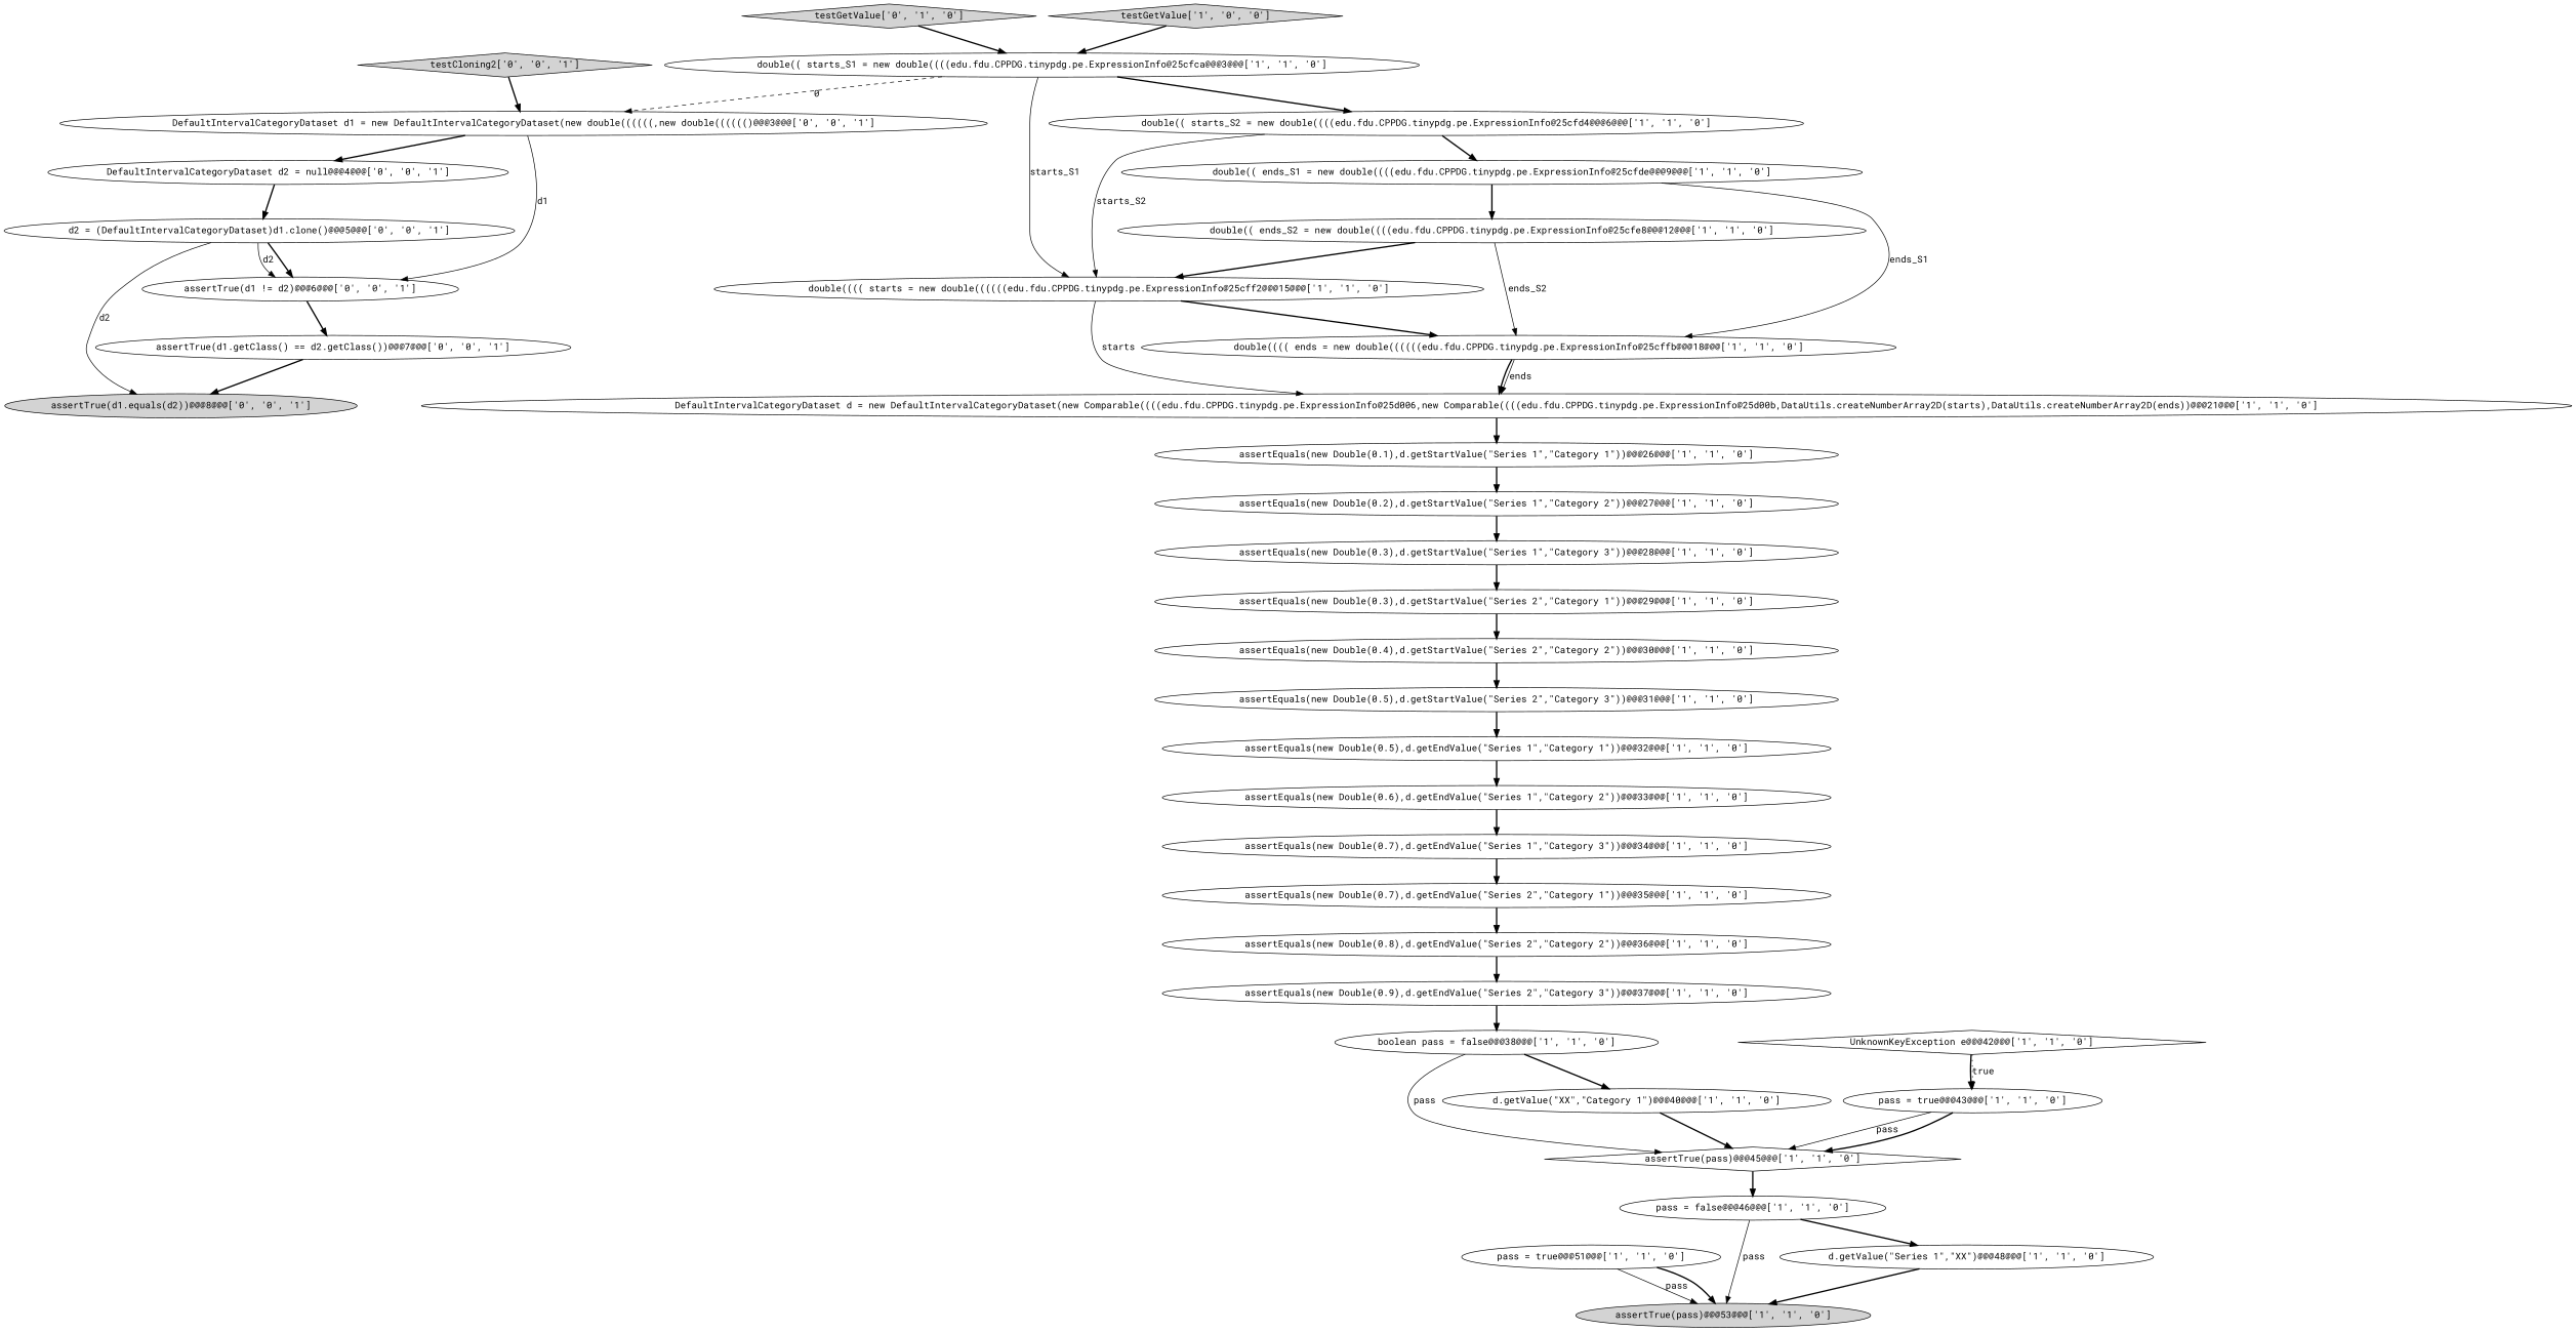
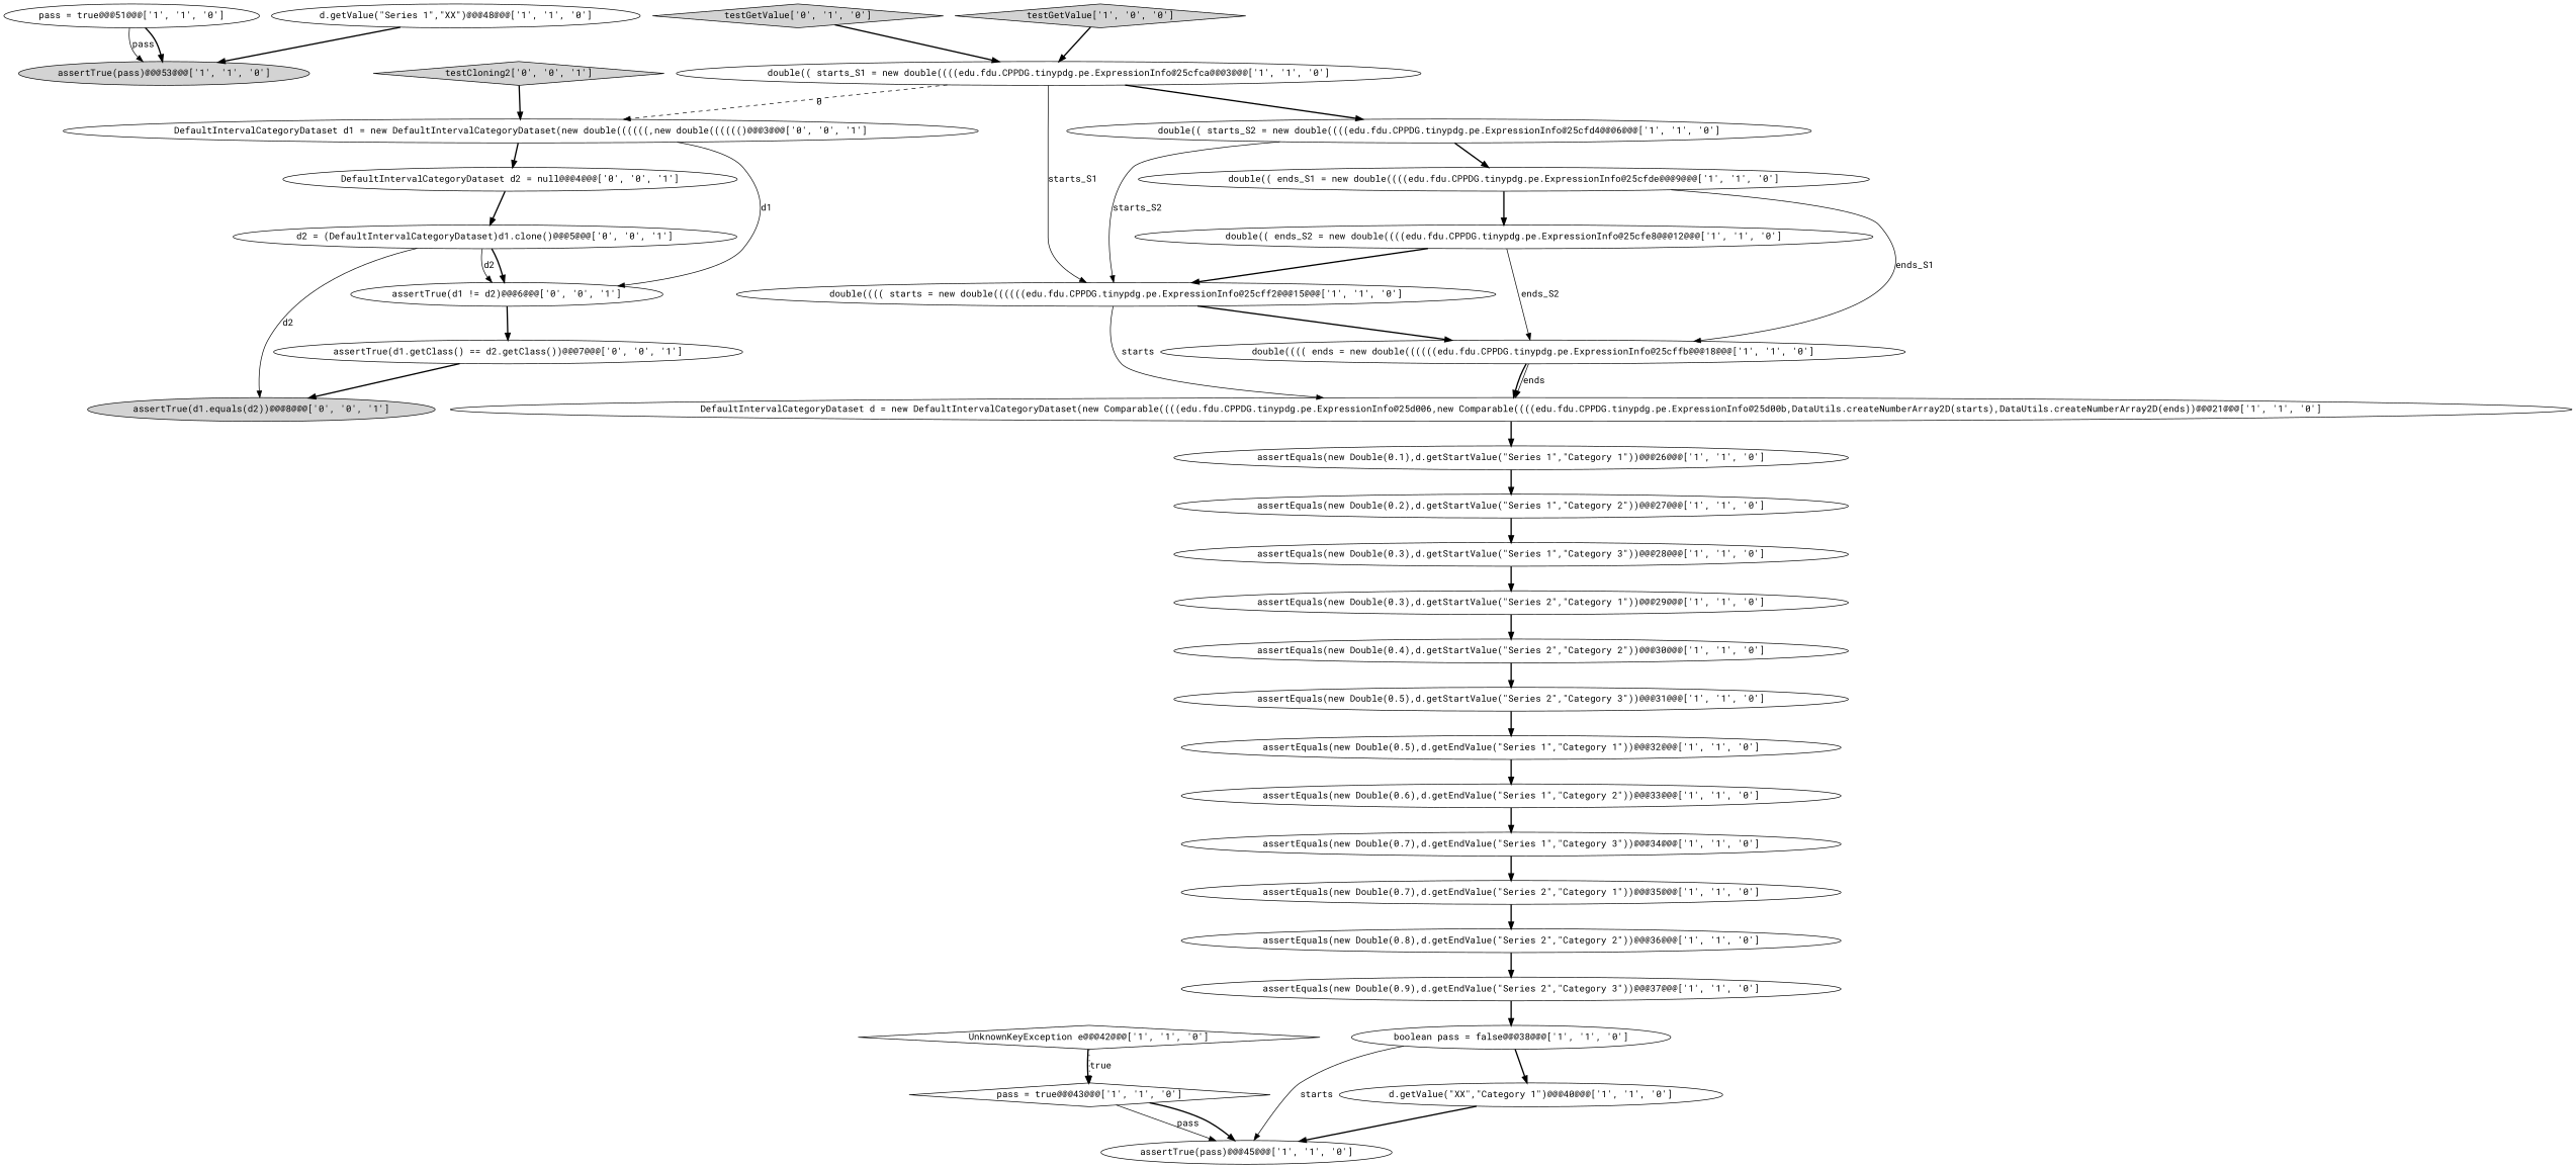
  digraph {
    fontname="Roboto Mono"
    node [fillcolor=white fontname="Roboto Mono" shape=ellipse style=filled]
    edge [fontname="Roboto Mono" style=bold]
    n1 [label="pass = true@@@51@@@['1', '1', '0']"]
    n2 [fillcolor=lightgray label="assertTrue(pass)@@@53@@@['1', '1', '0']"]
    n3 [label="assertEquals(new Double(0.1),d.getStartValue(\"Series 1\",\"Category 1\"))@@@26@@@['1', '1', '0']"]
    n4 [label="assertEquals(new Double(0.2),d.getStartValue(\"Series 1\",\"Category 2\"))@@@27@@@['1', '1', '0']"]
    n5 [label="assertEquals(new Double(0.3),d.getStartValue(\"Series 1\",\"Category 3\"))@@@28@@@['1', '1', '0']"]
    n6 [label="d.getValue(\"Series 1\",\"XX\")@@@48@@@['1', '1', '0']"]
    n7 [label="double(( starts_S1 = new double((((edu.fdu.CPPDG.tinypdg.pe.ExpressionInfo@25cfca@@@3@@@['1', '1', '0']"]
    n8 [label="double(((( starts = new double((((((edu.fdu.CPPDG.tinypdg.pe.ExpressionInfo@25cff2@@@15@@@['1', '1', '0']"]
    n9 [label="DefaultIntervalCategoryDataset d1 = new DefaultIntervalCategoryDataset(new double((((((,new double(((((()@@@3@@@['0', '0', '1']"]
    n10 [label="double(( starts_S2 = new double((((edu.fdu.CPPDG.tinypdg.pe.ExpressionInfo@25cfd4@@@6@@@['1', '1', '0']"]
    n11 [label="double(((( ends = new double((((((edu.fdu.CPPDG.tinypdg.pe.ExpressionInfo@25cffb@@@18@@@['1', '1', '0']"]
    n12 [label="DefaultIntervalCategoryDataset d = new DefaultIntervalCategoryDataset(new Comparable((((edu.fdu.CPPDG.tinypdg.pe.ExpressionInfo@25d006,new Comparable((((edu.fdu.CPPDG.tinypdg.pe.ExpressionInfo@25d00b,DataUtils.createNumberArray2D(starts),DataUtils.createNumberArray2D(ends))@@@21@@@['1', '1', '0']"]
    n13 [label="DefaultIntervalCategoryDataset d2 = null@@@4@@@['0', '0', '1']"]
    n14 [label="assertTrue(d1 != d2)@@@6@@@['0', '0', '1']"]
    n15 [label="double(( ends_S1 = new double((((edu.fdu.CPPDG.tinypdg.pe.ExpressionInfo@25cfde@@@9@@@['1', '1', '0']"]
    n16 [fillcolor=lightgray label="testGetValue['0', '1', '0']" shape=diamond]
    n17 [label="assertEquals(new Double(0.5),d.getStartValue(\"Series 2\",\"Category 3\"))@@@31@@@['1', '1', '0']"]
    n18 [label="assertEquals(new Double(0.5),d.getEndValue(\"Series 1\",\"Category 1\"))@@@32@@@['1', '1', '0']"]
    n19 [label="assertEquals(new Double(0.6),d.getEndValue(\"Series 1\",\"Category 2\"))@@@33@@@['1', '1', '0']"]
    n20 [label="double(( ends_S2 = new double((((edu.fdu.CPPDG.tinypdg.pe.ExpressionInfo@25cfe8@@@12@@@['1', '1', '0']"]
    n21 [label="assertTrue(d1.getClass() == d2.getClass())@@@7@@@['0', '0', '1']"]
    n22 [fillcolor=lightgray label="assertTrue(d1.equals(d2))@@@8@@@['0', '0', '1']"]
    n23 [label="assertEquals(new Double(0.7),d.getEndValue(\"Series 1\",\"Category 3\"))@@@34@@@['1', '1', '0']"]
    n24 [label="assertEquals(new Double(0.4),d.getStartValue(\"Series 2\",\"Category 2\"))@@@30@@@['1', '1', '0']"]
    n25 [label="assertEquals(new Double(0.3),d.getStartValue(\"Series 2\",\"Category 1\"))@@@29@@@['1', '1', '0']"]
    n26 [label="d2 = (DefaultIntervalCategoryDataset)d1.clone()@@@5@@@['0', '0', '1']"]
    n27 [label="boolean pass = false@@@38@@@['1', '1', '0']"]
-   n28 [label="assertTrue(pass)@@@45@@@['1', '1', '0']" shape=diamond]
+   n28 [label="assertTrue(pass)@@@45@@@['1', '1', '0']"]
    n29 [label="d.getValue(\"XX\",\"Category 1\")@@@40@@@['1', '1', '0']"]
-   n30 [label="pass = false@@@46@@@['1', '1', '0']"]
    n31 [fillcolor=lightgray label="testCloning2['0', '0', '1']" shape=diamond]
    n32 [label="assertEquals(new Double(0.9),d.getEndValue(\"Series 2\",\"Category 3\"))@@@37@@@['1', '1', '0']"]
-   n33 [label="pass = true@@@43@@@['1', '1', '0']"]
+   n33 [label="pass = true@@@43@@@['1', '1', '0']" shape=diamond]
    n34 [label="assertEquals(new Double(0.7),d.getEndValue(\"Series 2\",\"Category 1\"))@@@35@@@['1', '1', '0']"]
    n35 [label="assertEquals(new Double(0.8),d.getEndValue(\"Series 2\",\"Category 2\"))@@@36@@@['1', '1', '0']"]
    n36 [fillcolor=lightgray label="testGetValue['1', '0', '0']" shape=diamond]
    n37 [label="UnknownKeyException e@@@42@@@['1', '1', '0']" shape=diamond]
    n1 -> n2 [label=pass style=solid]
    n1 -> n2
    n3 -> n4
    n4 -> n5
    n5 -> n25
    n6 -> n2
    n7 -> n8 [label=starts_S1 style=solid]
    n7 -> n9 [label=0 style=dashed]
    n7 -> n10
    n8 -> n11
    n8 -> n12 [label=starts style=solid]
    n9 -> n13
    n9 -> n14 [label=d1 style=solid]
    n10 -> n8 [label=starts_S2 style=solid]
    n10 -> n15
    n11 -> n12 [label=ends style=solid]
    n11 -> n12
    n12 -> n3
    n13 -> n26
    n14 -> n21
    n15 -> n11 [label=ends_S1 style=solid]
    n15 -> n20
    n16 -> n7
    n17 -> n18
    n18 -> n19
    n19 -> n23
    n20 -> n8
    n20 -> n11 [label=ends_S2 style=solid]
    n21 -> n22
    n23 -> n34
    n24 -> n17
    n25 -> n24
    n26 -> n14
    n26 -> n14 [label=d2 style=solid]
    n26 -> n22 [label=d2 style=solid]
-   n27 -> n28 [label=pass style=solid]
+   n27 -> n28 [label=starts style=solid]
    n27 -> n29
-   n28 -> n30
    n29 -> n28
-   n30 -> n2 [label=pass style=solid]
-   n30 -> n6
    n31 -> n9
    n32 -> n27
    n33 -> n28 [label=pass style=solid]
    n33 -> n28
    n34 -> n35
    n35 -> n32
    n36 -> n7
    n37 -> n33
    n37 -> n33 [label=true style=dotted]
  }
